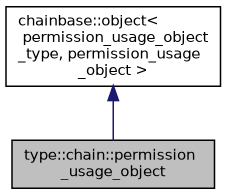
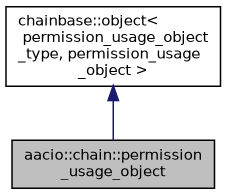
  digraph {
    node [color=black fontname=Helvetica fontsize=10 shape=record style=filled]
-   n1 [fillcolor=grey75 fontcolor=black height=0.2 label="type::chain::permission\l_usage_object" width=0.4]
+   n1 [fillcolor=grey75 fontcolor=black height=0.2 label="aacio::chain::permission\l_usage_object" width=0.4]
    n2 [fillcolor=white height=0.2 label="chainbase::object\<\l permission_usage_object\l_type, permission_usage\l_object \>" width=0.4]
    n2 -> n1 [color=midnightblue dir=back fontname=Helvetica fontsize=10 labelfontname=Helvetica labelfontsize=10 style=solid]
  }
